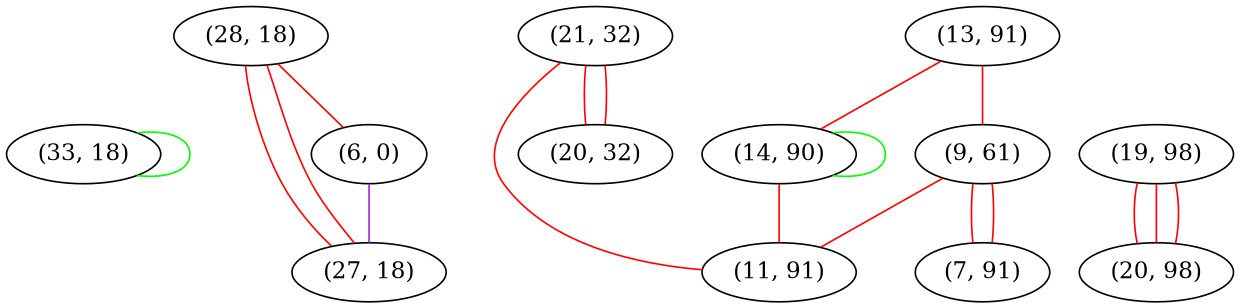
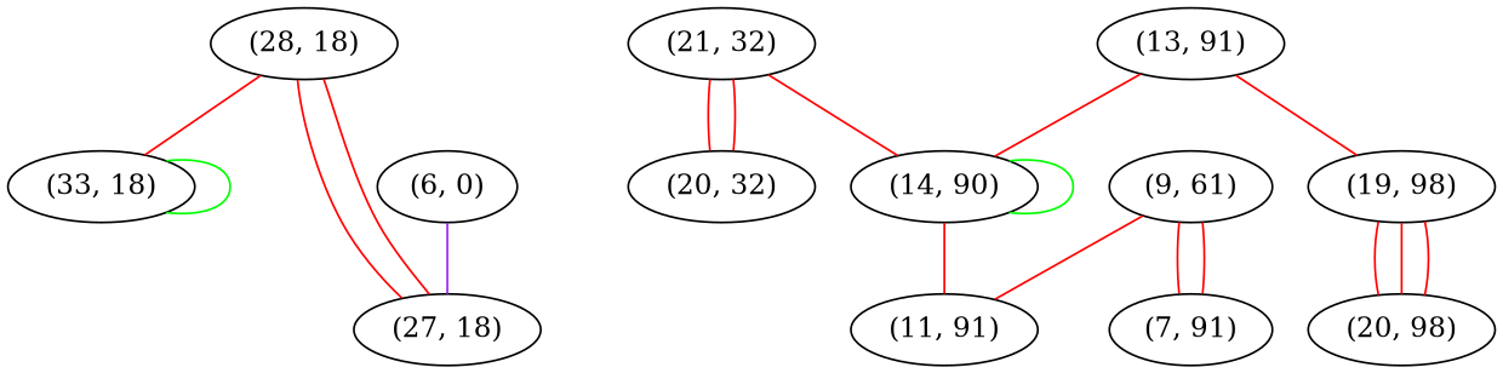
  graph {
    edge [color=red weight=1]
    "(28, 18)"
    "(33, 18)"
    "(27, 18)"
    "(21, 32)"
    "(11, 91)"
    "(20, 32)"
    n7 [label="(9, 61)"]
    "(7, 91)"
    n9 [label="(6, 0)"]
    "(13, 91)"
    "(19, 98)"
    "(14, 90)"
    "(20, 98)"
-   "(28, 18)" -- n9
+   "(28, 18)" -- "(33, 18)"
    "(28, 18)" -- "(27, 18)"
    "(28, 18)" -- "(27, 18)"
    "(33, 18)" -- "(33, 18)" [color=green weight=2]
-   "(21, 32)" -- "(11, 91)"
+   "(21, 32)" -- "(14, 90)"
    "(21, 32)" -- "(20, 32)"
    "(21, 32)" -- "(20, 32)"
    n7 -- "(11, 91)"
    n7 -- "(7, 91)"
    n7 -- "(7, 91)"
    n9 -- "(27, 18)" [color=purple weight=4]
-   "(13, 91)" -- n7
+   "(13, 91)" -- "(19, 98)"
    "(13, 91)" -- "(14, 90)"
    "(19, 98)" -- "(20, 98)"
    "(19, 98)" -- "(20, 98)"
    "(19, 98)" -- "(20, 98)"
    "(14, 90)" -- "(11, 91)"
    "(14, 90)" -- "(14, 90)" [color=green weight=2]
  }
